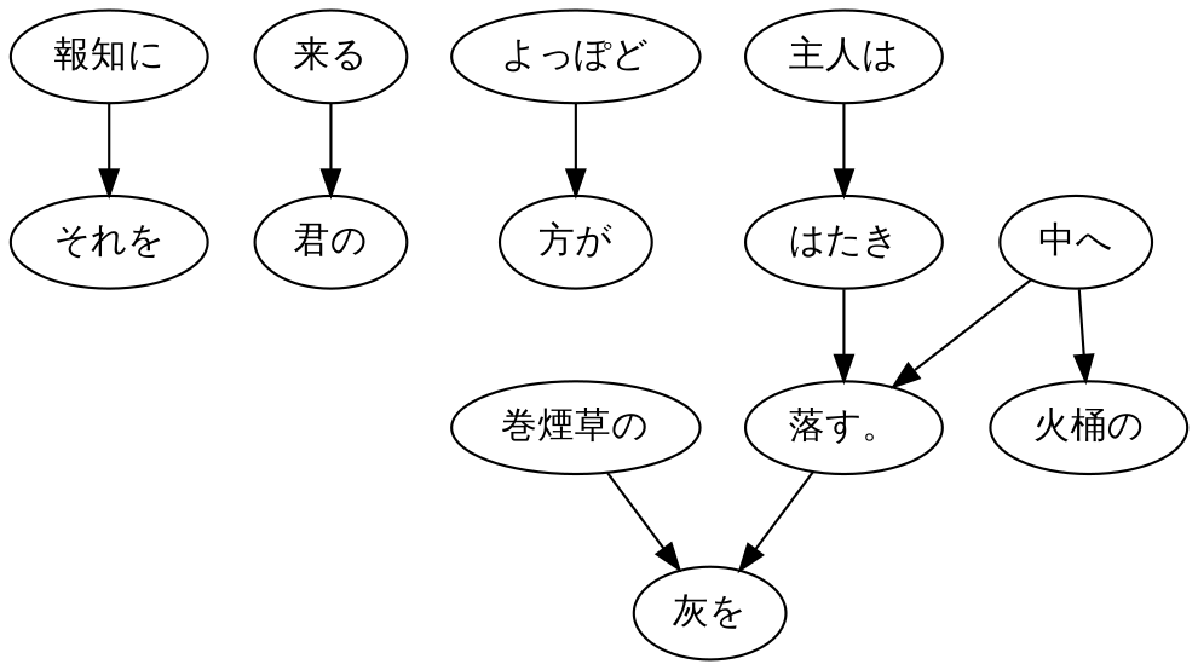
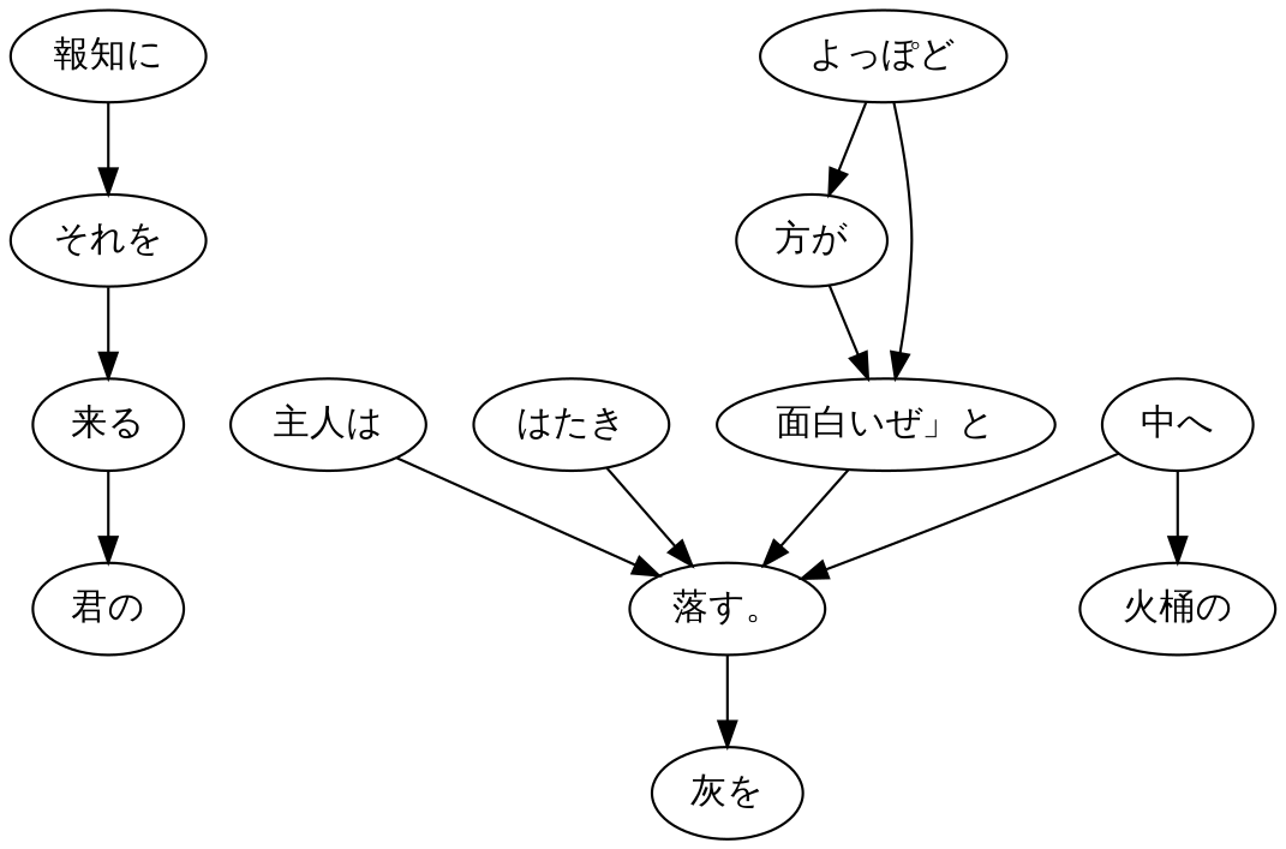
  digraph {
    fontname="Source Code Pro"
    node [fontname="Source Code Pro"]
    edge [fontname="Source Code Pro"]
    n1 [label="それを"]
    n2 [label="来る"]
    n3 [label="君の"]
    n4 [label="報知に"]
    n5 [label="方が"]
+   n6 [label="面白いぜ」と"]
    n7 [label="落す。"]
    n8 [label="よっぽど"]
    n9 [label="灰を"]
    n10 [label="主人は"]
-   n11 [label="巻煙草の"]
    n12 [label="火桶の"]
    n13 [label="中へ"]
    n14 [label="はたき"]
+   n1 -> n2
    n2 -> n3
    n4 -> n1
+   n5 -> n6
+   n6 -> n7
    n7 -> n9
    n8 -> n5
-   n10 -> n14
-   n11 -> n9
+   n8 -> n6
+   n10 -> n7
    n13 -> n7
    n13 -> n12
    n14 -> n7
  }
